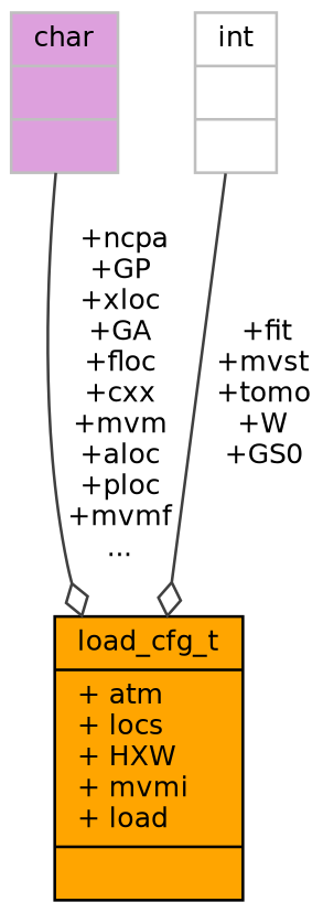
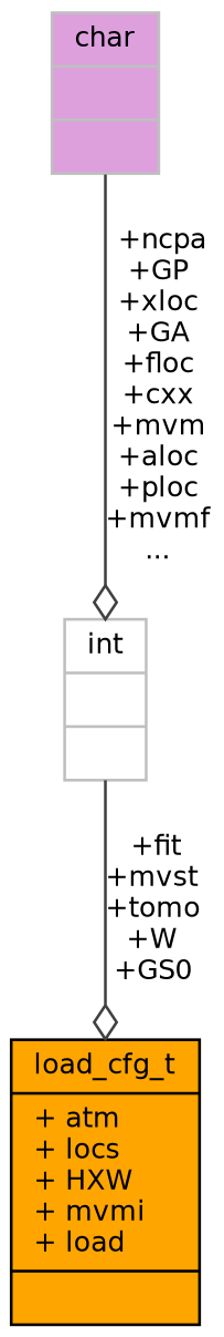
  digraph {
    node [color=grey75 fontname=Helvetica fontsize=10 shape=record style=filled]
    edge [arrowhead=odiamond color=grey25 fontname=Helvetica fontsize=10 labelfontname=Helvetica labelfontsize=10 style=solid]
    n1 [color=black fillcolor=orange fontcolor=black height=0.2 label="{load_cfg_t\n|+ atm\l+ locs\l+ HXW\l+ mvmi\l+ load\l|}" width=0.4]
    n2 [fillcolor=plum height=0.2 label="{char\n||}" width=0.4]
    n3 [fillcolor=white height=0.2 label="{int\n||}" width=0.4]
-   n2 -> n1 [label=" +ncpa\n+GP\n+xloc\n+GA\n+floc\n+cxx\n+mvm\n+aloc\n+ploc\n+mvmf\n..."]
+   n2 -> n3 [label=" +ncpa\n+GP\n+xloc\n+GA\n+floc\n+cxx\n+mvm\n+aloc\n+ploc\n+mvmf\n..."]
    n3 -> n1 [label=" +fit\n+mvst\n+tomo\n+W\n+GS0"]
  }
